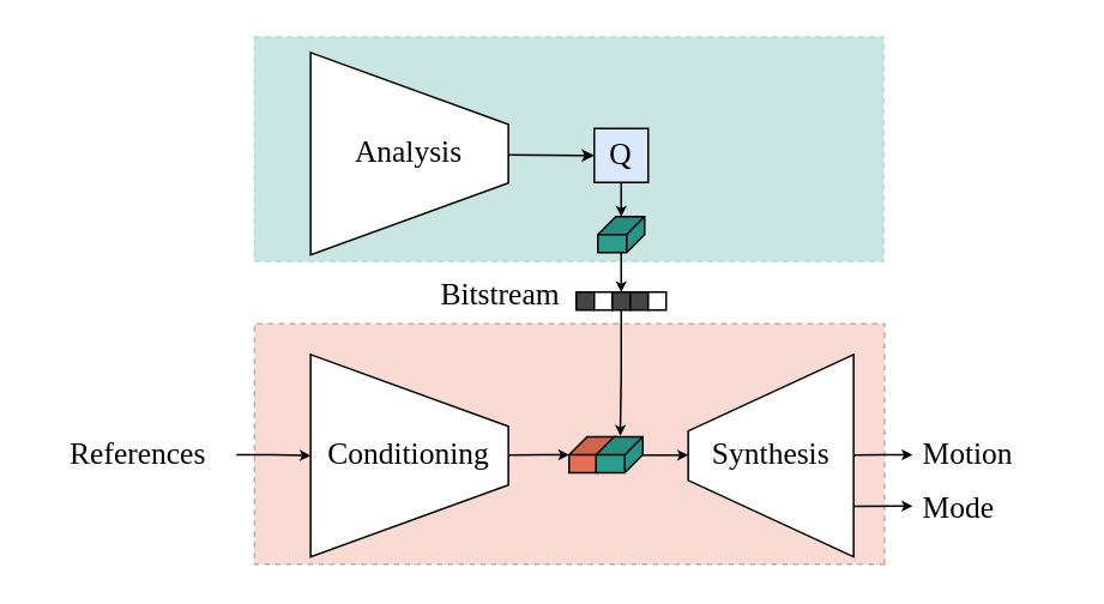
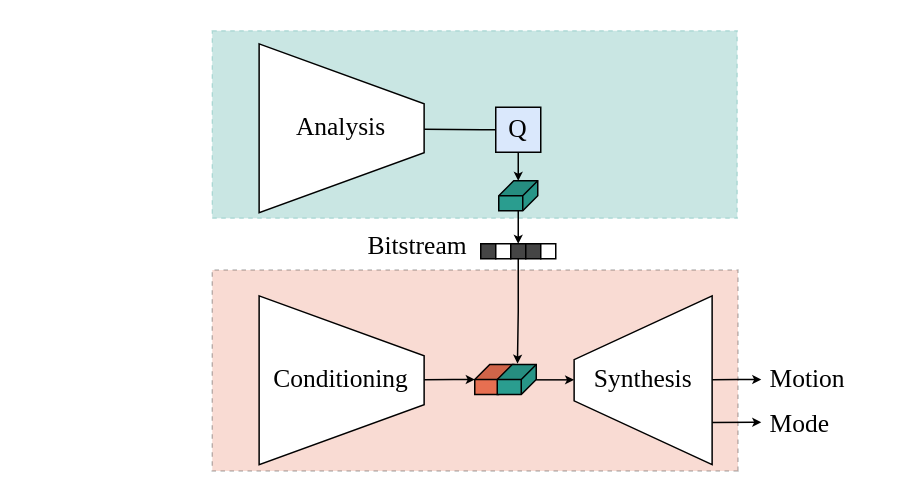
  <mxCell id="0" />
  <mxCell id="1" parent="0" />
  <mxCell id="2" value="" style="rounded=0;whiteSpace=wrap;html=1;fontFamily=Raleway;fontSize=17;strokeWidth=1;dashed=1;opacity=25;perimeterSpacing=0;rotation=-180;strokeColor=default;fillColor=#E76F51;fontStyle=0;fontColor=default;labelBackgroundColor=default;" parent="1" vertex="1"><mxGeometry x="141" y="179.5" width="350.5" height="134" as="geometry" /></mxCell>
  <mxCell id="3" value="" style="shape=cube;whiteSpace=wrap;html=1;boundedLbl=1;backgroundOutline=1;darkOpacity=0.05;darkOpacity2=0.1;size=10;direction=south;perimeterSpacing=0;shadow=0;sketch=0;strokeWidth=1;fillColor=#E76F51;fontStyle=0" parent="1" vertex="1"><mxGeometry x="316" y="242.5" width="26" height="20" as="geometry" /></mxCell>
  <mxCell id="4" style="edgeStyle=orthogonalEdgeStyle;rounded=0;orthogonalLoop=1;jettySize=auto;html=1;fontSize=21;endSize=3;strokeWidth=1;fontStyle=0;entryX=0;entryY=0;entryDx=10;entryDy=26.0;entryPerimeter=0;" parent="1" source="5" target="3" edge="1"><mxGeometry relative="1" as="geometry"><Array as="points"><mxPoint x="302" y="253" /></Array><mxPoint x="291" y="253" as="targetPoint" /></mxGeometry></mxCell>
  <mxCell id="5" value="&lt;span style=&quot;font-size: 17px&quot;&gt;&lt;font style=&quot;font-size: 17px&quot; face=&quot;Raleway&quot;&gt;Conditioning&lt;/font&gt;&lt;/span&gt;" style="shape=trapezoid;perimeter=trapezoidPerimeter;whiteSpace=wrap;html=1;fixedSize=1;rotation=90;horizontal=0;fontSize=17;size=40;strokeWidth=1;fontStyle=0" parent="1" vertex="1"><mxGeometry x="171" y="198" width="112.5" height="110" as="geometry" /></mxCell>
  <mxCell id="6" value="" style="rounded=0;whiteSpace=wrap;html=1;fontFamily=Raleway;fontSize=17;strokeColor=#2A9D8F;strokeWidth=1;dashed=1;fillColor=#2A9D8F;opacity=25;perimeterSpacing=0;fontStyle=0;fontColor=default;" parent="1" vertex="1"><mxGeometry x="141" y="20" width="350" height="125" as="geometry" /></mxCell>
- <mxCell id="7" style="edgeStyle=orthogonalEdgeStyle;rounded=0;orthogonalLoop=1;jettySize=auto;html=1;entryX=0;entryY=0.5;entryDx=0;entryDy=0;fontSize=17;strokeWidth=1;endSize=4;fontStyle=0" parent="1" source="8" target="13" edge="1"><mxGeometry relative="1" as="geometry"><Array as="points"><mxPoint x="321" y="86" /></Array></mxGeometry></mxCell>
+ <mxCell id="7" style="edgeStyle=orthogonalEdgeStyle;rounded=0;orthogonalLoop=1;jettySize=auto;html=1;entryX=0;entryY=0.5;entryDx=0;entryDy=0;fontSize=17;strokeWidth=1;endSize=4;fontStyle=0;endArrow=none;" parent="1" source="8" target="13" edge="1"><mxGeometry relative="1" as="geometry"><Array as="points"><mxPoint x="321" y="86" /></Array></mxGeometry></mxCell>
  <mxCell id="8" value="&lt;span style=&quot;font-size: 17px;&quot;&gt;&lt;font style=&quot;font-size: 17px;&quot; face=&quot;Raleway&quot;&gt;Analysis&lt;/font&gt;&lt;/span&gt;" style="shape=trapezoid;perimeter=trapezoidPerimeter;whiteSpace=wrap;html=1;fixedSize=1;rotation=90;horizontal=0;fontSize=17;size=40;strokeWidth=1;fontStyle=0" parent="1" vertex="1"><mxGeometry x="171" y="30" width="112.5" height="110" as="geometry" /></mxCell>
  <mxCell id="9" style="edgeStyle=orthogonalEdgeStyle;rounded=0;orthogonalLoop=1;jettySize=auto;html=1;entryX=0;entryY=0.5;entryDx=0;entryDy=0;strokeWidth=1;endSize=3;fontStyle=0;strokeColor=default;labelBackgroundColor=default;fontColor=default;" parent="1" source="11" edge="1"><mxGeometry relative="1" as="geometry"><Array as="points"><mxPoint x="491" y="253" /></Array><mxPoint x="507" y="252.5" as="targetPoint" /></mxGeometry></mxCell>
  <mxCell id="10" style="edgeStyle=orthogonalEdgeStyle;rounded=0;orthogonalLoop=1;jettySize=auto;html=1;exitX=0.25;exitY=1;exitDx=0;exitDy=0;labelBackgroundColor=default;fontSize=17;fontColor=default;endSize=3;strokeColor=default;" parent="1" source="11" edge="1"><mxGeometry relative="1" as="geometry"><mxPoint x="507" y="281" as="targetPoint" /><Array as="points"><mxPoint x="474" y="281" /><mxPoint x="474" y="281" /></Array></mxGeometry></mxCell>
  <mxCell id="11" value="&lt;span style=&quot;font-size: 17px&quot;&gt;&lt;font style=&quot;font-size: 17px&quot; face=&quot;Raleway&quot;&gt;Synthesis&lt;/font&gt;&lt;/span&gt;" style="shape=trapezoid;perimeter=trapezoidPerimeter;html=1;fixedSize=1;rotation=90;horizontal=0;fontSize=17;size=42.5;strokeWidth=1;direction=west;labelBackgroundColor=#ffffff;fontStyle=0" parent="1" vertex="1"><mxGeometry x="372" y="207" width="112.5" height="92" as="geometry" /></mxCell>
  <mxCell id="12" style="edgeStyle=orthogonalEdgeStyle;rounded=0;orthogonalLoop=1;jettySize=auto;html=1;fontSize=21;endSize=3;strokeWidth=1;fontStyle=0" parent="1" source="13" target="21" edge="1"><mxGeometry relative="1" as="geometry"><mxPoint x="322" y="85" as="targetPoint" /><Array as="points"><mxPoint x="332" y="85" /><mxPoint x="332" y="85" /></Array></mxGeometry></mxCell>
  <mxCell id="13" value="Q" style="rounded=0;whiteSpace=wrap;html=1;fontSize=17;fontFamily=Raleway;spacing=0;fontStyle=0;strokeWidth=1;fillColor=#dae8fc;" parent="1" vertex="1"><mxGeometry x="330" y="71" width="30" height="30" as="geometry" /></mxCell>
  <mxCell id="14" value="" style="group;fontStyle=0;strokeWidth=1;" parent="1" vertex="1" connectable="0"><mxGeometry x="320" y="162" width="50" height="10" as="geometry" /></mxCell>
  <mxCell id="15" value="" style="rounded=0;whiteSpace=wrap;html=1;fontSize=17;fillColor=#454545;strokeWidth=1;fontStyle=0" parent="14" vertex="1"><mxGeometry width="10" height="10" as="geometry" /></mxCell>
  <mxCell id="16" value="" style="rounded=0;whiteSpace=wrap;html=1;fontSize=17;strokeWidth=1;fontStyle=0" parent="14" vertex="1"><mxGeometry x="10" width="10" height="10" as="geometry" /></mxCell>
  <mxCell id="17" value="" style="rounded=0;whiteSpace=wrap;html=1;fontSize=17;fillColor=#454545;strokeWidth=1;fontStyle=0" parent="14" vertex="1"><mxGeometry x="20" width="10" height="10" as="geometry" /></mxCell>
  <mxCell id="18" value="" style="rounded=0;whiteSpace=wrap;html=1;fontSize=17;fillColor=#454545;strokeWidth=1;fontStyle=0" parent="14" vertex="1"><mxGeometry x="30" width="10" height="10" as="geometry" /></mxCell>
  <mxCell id="19" value="" style="rounded=0;whiteSpace=wrap;html=1;fontSize=17;strokeWidth=1;fontStyle=0" parent="14" vertex="1"><mxGeometry x="40" width="10" height="10" as="geometry" /></mxCell>
  <mxCell id="20" style="edgeStyle=orthogonalEdgeStyle;rounded=0;orthogonalLoop=1;jettySize=auto;html=1;entryX=0.5;entryY=0;entryDx=0;entryDy=0;fontSize=21;endSize=3;strokeWidth=1;fontStyle=0" parent="1" source="21" target="17" edge="1"><mxGeometry relative="1" as="geometry" /></mxCell>
  <mxCell id="21" value="" style="shape=cube;whiteSpace=wrap;html=1;boundedLbl=1;backgroundOutline=1;darkOpacity=0.05;darkOpacity2=0.1;size=10;direction=south;perimeterSpacing=0;shadow=0;sketch=0;strokeWidth=1;fillColor=#2A9D8F;fontStyle=0" parent="1" vertex="1"><mxGeometry x="332" y="120" width="26" height="20" as="geometry" /></mxCell>
  <mxCell id="22" style="edgeStyle=orthogonalEdgeStyle;rounded=0;orthogonalLoop=1;jettySize=auto;html=1;fontSize=21;endSize=3;strokeWidth=1;fontStyle=0" parent="1" source="23" target="11" edge="1"><mxGeometry relative="1" as="geometry"><Array as="points"><mxPoint x="377" y="253" /><mxPoint x="377" y="253" /></Array></mxGeometry></mxCell>
  <mxCell id="23" value="" style="shape=cube;whiteSpace=wrap;html=1;boundedLbl=1;backgroundOutline=1;darkOpacity=0.05;darkOpacity2=0.1;size=10;direction=south;perimeterSpacing=0;shadow=0;sketch=0;strokeWidth=1;fillColor=#2A9D8F;fontStyle=0" parent="1" vertex="1"><mxGeometry x="331" y="242.5" width="26" height="20" as="geometry" /></mxCell>
  <mxCell id="24" style="edgeStyle=orthogonalEdgeStyle;rounded=0;orthogonalLoop=1;jettySize=auto;html=1;entryX=-0.027;entryY=0.482;entryDx=0;entryDy=0;entryPerimeter=0;fontSize=21;endSize=3;strokeWidth=1;fontStyle=0" parent="1" source="17" target="23" edge="1"><mxGeometry relative="1" as="geometry" /></mxCell>
- <mxCell id="25" style="edgeStyle=orthogonalEdgeStyle;rounded=0;orthogonalLoop=1;jettySize=auto;html=1;entryX=0.5;entryY=1;entryDx=0;entryDy=0;endSize=3;strokeWidth=1;fontStyle=0" parent="1" source="26" target="5" edge="1"><mxGeometry relative="1" as="geometry" /></mxCell>
- <mxCell id="26" value="References" style="text;html=1;strokeColor=none;fillColor=none;align=center;verticalAlign=middle;whiteSpace=wrap;rounded=0;fontFamily=Raleway;fontSize=17;strokeWidth=1;fontStyle=0" parent="1" vertex="1"><mxGeometry x="20.5" y="242.5" width="110.5" height="20" as="geometry" /></mxCell>
  <mxCell id="27" value="&lt;font style=&quot;font-size: 17px&quot; face=&quot;Raleway&quot;&gt;Motion &lt;br&gt;&lt;/font&gt;" style="text;html=1;strokeColor=none;fillColor=none;align=left;verticalAlign=middle;whiteSpace=wrap;rounded=0;labelBackgroundColor=none;fontSize=21;opacity=25;fontStyle=0;strokeWidth=1;fontColor=default;" parent="1" vertex="1"><mxGeometry x="511.25" y="237.5" width="80" height="25" as="geometry" /></mxCell>
  <mxCell id="28" value="&lt;font style=&quot;font-size: 17px&quot; face=&quot;Raleway&quot;&gt;Mode&lt;br&gt;&lt;/font&gt;" style="text;html=1;strokeColor=none;fillColor=none;align=left;verticalAlign=middle;whiteSpace=wrap;rounded=0;labelBackgroundColor=none;fontSize=21;opacity=25;fontStyle=0;strokeWidth=1;fontColor=default;" parent="1" vertex="1"><mxGeometry x="511.25" y="267.5" width="60" height="25" as="geometry" /></mxCell>
  <mxCell id="29" value="Bitstream" style="text;html=1;strokeColor=none;fillColor=none;align=center;verticalAlign=middle;whiteSpace=wrap;rounded=0;fontFamily=Raleway;fontSize=17;fontStyle=0;strokeWidth=1;direction=east;fontColor=default;" vertex="1" parent="1"><mxGeometry x="233" y="154" width="90" height="20" as="geometry" /></mxCell>
